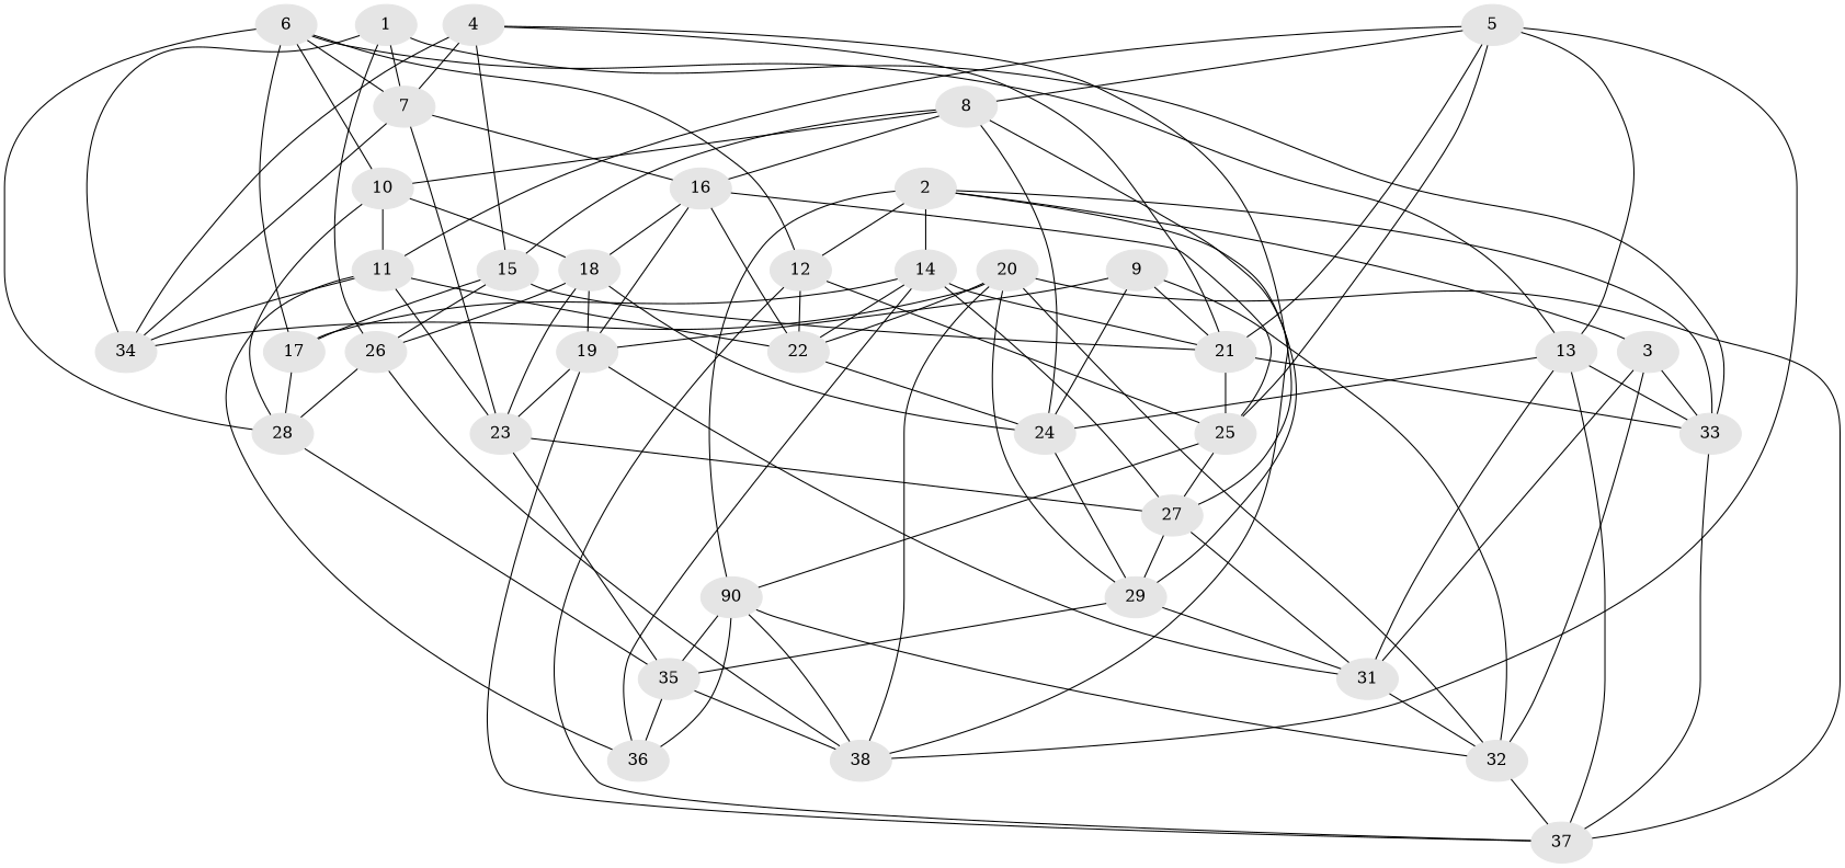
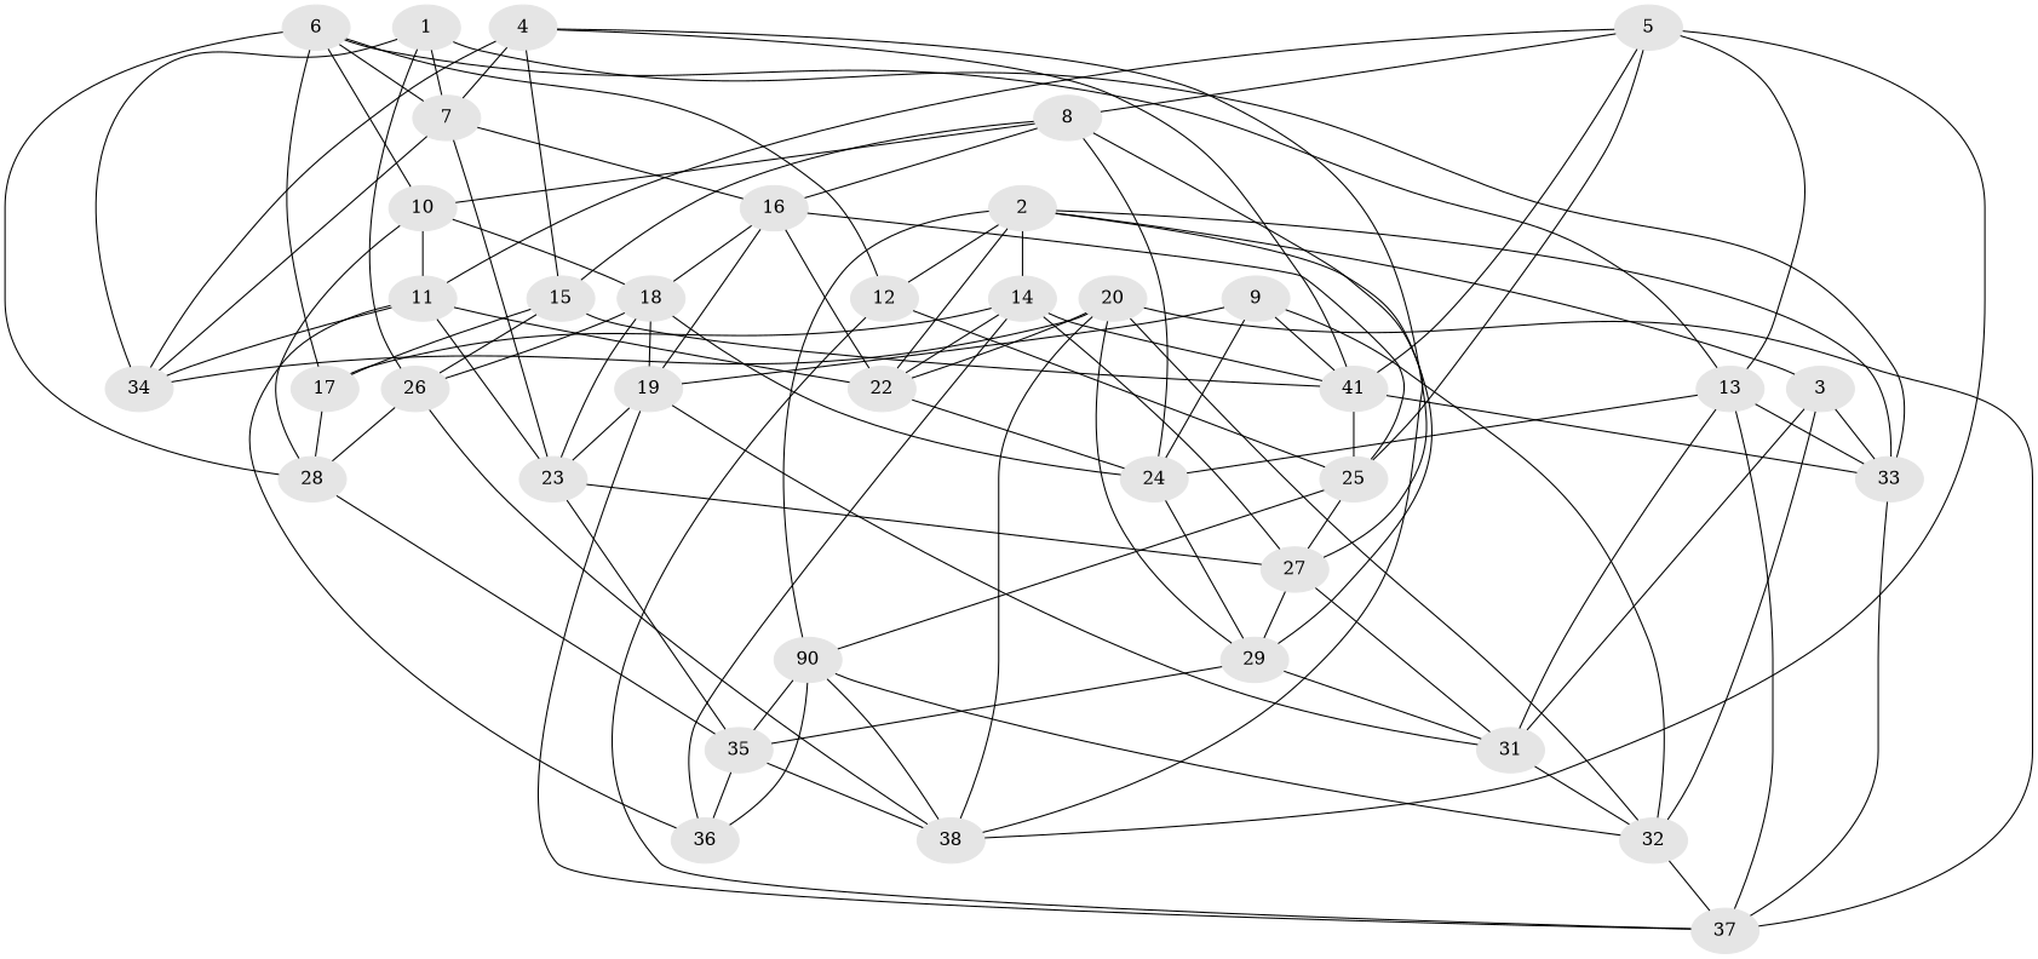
  graph {
    node [color=gray90 style=filled]
    edge [weight=1.0]
    1
    7
    26
    33
    34
    16
    23
    38
    28
    37
    2
    3
    12
    14
    n15 [label=90]
    31
    32
    25
    22
-   21
+   21 [label=41]
    27
    17
    36
    35
    4
    15
    29
    5
    8
    11
    13
    10
    24
    6
    18
    19
    9
    20
    1 -- 7
    1 -- 26
    1 -- 33
    1 -- 34
    7 -- 34
    7 -- 16
    7 -- 23
    26 -- 38
    26 -- 28
    33 -- 37
    16 -- 25
    16 -- 22
    16 -- 18
    16 -- 19
    23 -- 27
    23 -- 35
    28 -- 35
    2 -- 33
    2 -- 38
    2 -- 3
    2 -- 12
    2 -- 14
    2 -- n15
    3 -- 33
    3 -- 31
    3 -- 32
    12 -- 37
    12 -- 25
-   12 -- 22
+   2 -- 22
    14 -- 22
    14 -- 21
    14 -- 27
    14 -- 17
    14 -- 36
    n15 -- 38
    n15 -- 32
    n15 -- 36
    n15 -- 35
    31 -- 32
    32 -- 37
    25 -- n15
    25 -- 27
    22 -- 24
    21 -- 33
    21 -- 25
    27 -- 31
    27 -- 29
    17 -- 28
    35 -- 38
    35 -- 36
    4 -- 7
    4 -- 34 [weight=2.0]
    4 -- 21
    4 -- 27
    4 -- 15
    15 -- 26
    15 -- 21
    15 -- 17
    29 -- 31
    29 -- 35
    5 -- 38
    5 -- 25
    5 -- 21
    5 -- 8
    5 -- 11
    5 -- 13
    8 -- 16
    8 -- 15
    8 -- 29
    8 -- 10
    8 -- 24
    11 -- 34
    11 -- 23
    11 -- 22
    11 -- 36
    13 -- 33
    13 -- 37
    13 -- 31
    13 -- 24
    10 -- 28 [weight=2.0]
    10 -- 11
    10 -- 18
    24 -- 29
    6 -- 7
    6 -- 28
    6 -- 12
    6 -- 17
    6 -- 13
    6 -- 10
    18 -- 26
    18 -- 23
    18 -- 24
    18 -- 19
    19 -- 23
    19 -- 37
    19 -- 31
    9 -- 32
    9 -- 21
    9 -- 24
    9 -- 19
    20 -- 34
    20 -- 38
    20 -- 37
    20 -- 32
    20 -- 22
    20 -- 29
  }
